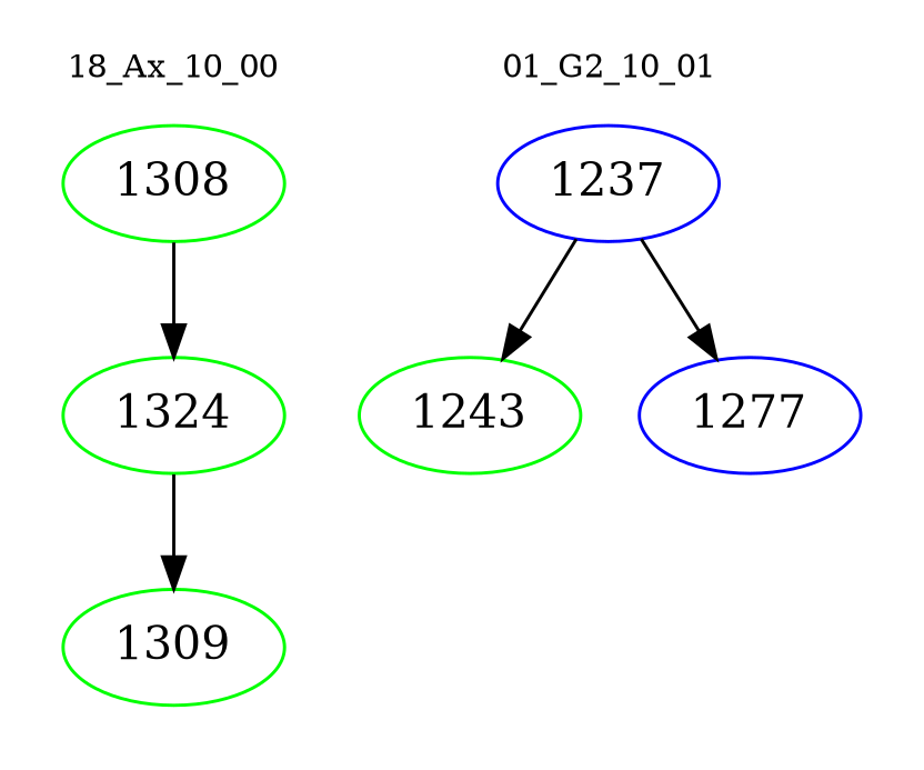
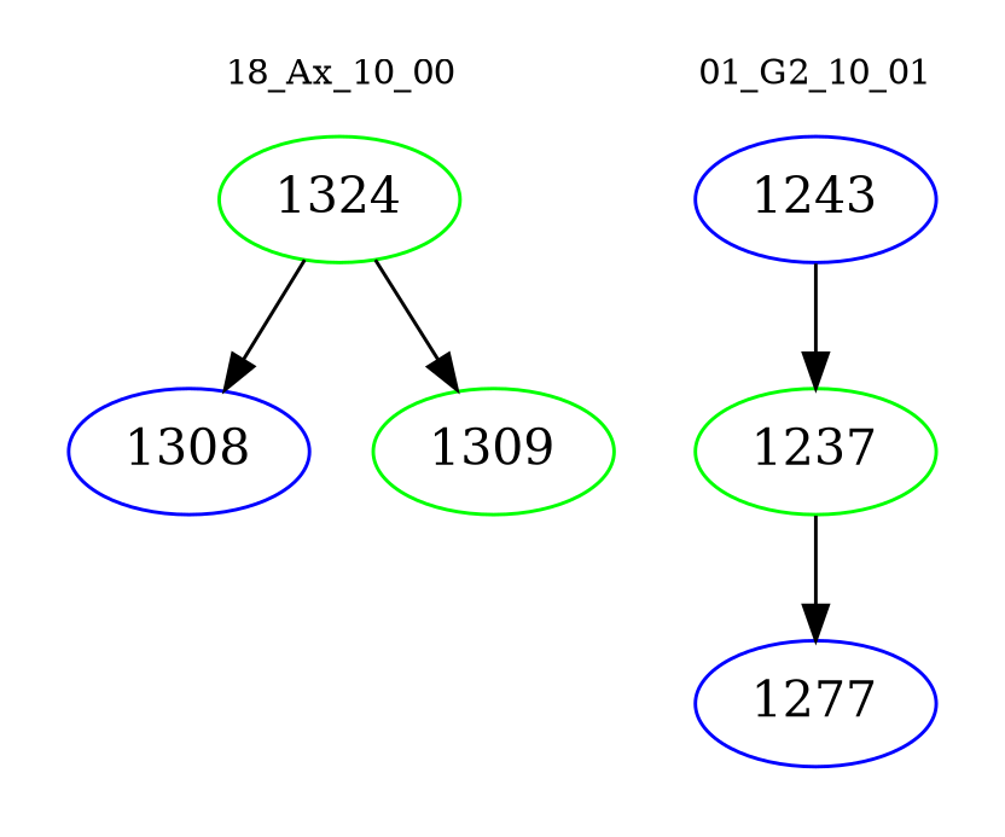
  digraph {
    node [color=blue]
    edge [color=black]
-   n1 [color=green label=1308]
+   n1 [label=1308]
    n2 [color=green label=1309]
    n3 [color=green label=1324]
-   n4 [label=1237]
-   n5 [color=green label=1243]
+   n4 [color=green label=1237]
+   n5 [label=1243]
    n6 [label=1277]
    subgraph cluster_1 {
      color=white
      fontsize=10
      label="18_Ax_10_00"
      n1
      n2
      n3
    }
    subgraph cluster_2 {
      color=white
      fontsize=10
      label="01_G2_10_01"
      n4
      n5
      n6
    }
-   n1 -> n3
+   n3 -> n1
    n3 -> n2
-   n4 -> n5
+   n5 -> n4
    n4 -> n6
  }
